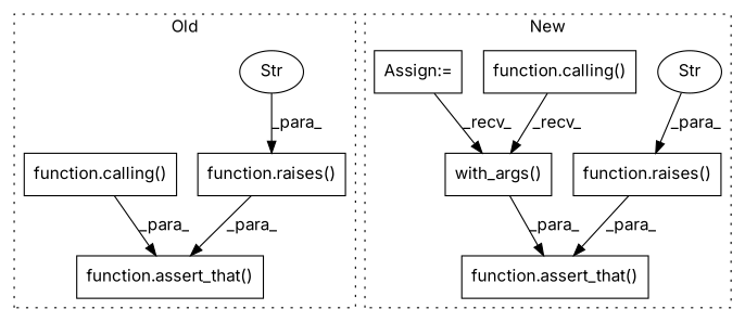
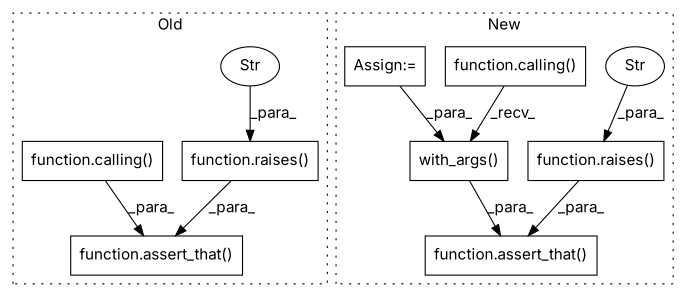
  digraph {
    fontname=Inter
    node [a=75 l="7,1" shape=box fontname=Inter]
    edge [fontname=Inter]
    n1 [label="function.raises()" s="2927,3009"]
    n2 [l="21,6" label="function.assert_that()" s="2847,3010"]
    n3 [a=66 l=53 label=Str s=2956 shape=ellipse]
    n4 [l="8,1" label="function.calling()" s="2868,2899"]
    n5 [label="function.raises()" s="2391,2468"]
    n6 [a=66 l=53 label=Str s=2415 shape=ellipse]
    n7 [l="21,6" label="function.assert_that()" s="2293,2469"]
    n8 [l="8,1" label="function.calling()" s="2314,2363"]
    n9 [l="61,1" label="with_args()" s="2314,2380"]
    n10 [a=68 l=3 label="Assign:=" s=2262]
    subgraph cluster_1 {
      label=Old
      style=dotted
      n1
      n2
      n3
      n4
    }
    subgraph cluster_2 {
      label=New
      style=dotted
      n5
      n6
      n7
      n8
      n9
      n10
    }
    n1 -> n2 [label=_para_]
    n3 -> n1 [label=_para_]
    n4 -> n2 [label=_para_]
    n5 -> n7 [label=_para_]
    n6 -> n5 [label=_para_]
    n8 -> n9 [label=_recv_]
    n9 -> n7 [label=_para_]
-   n10 -> n9 [label=_recv_]
+   n10 -> n9 [label=_para_]
  }
